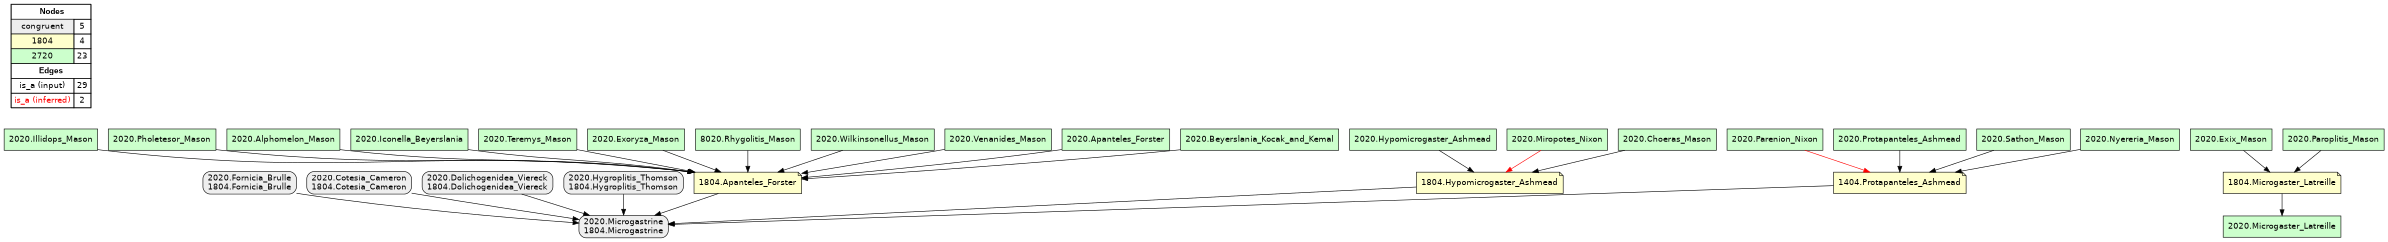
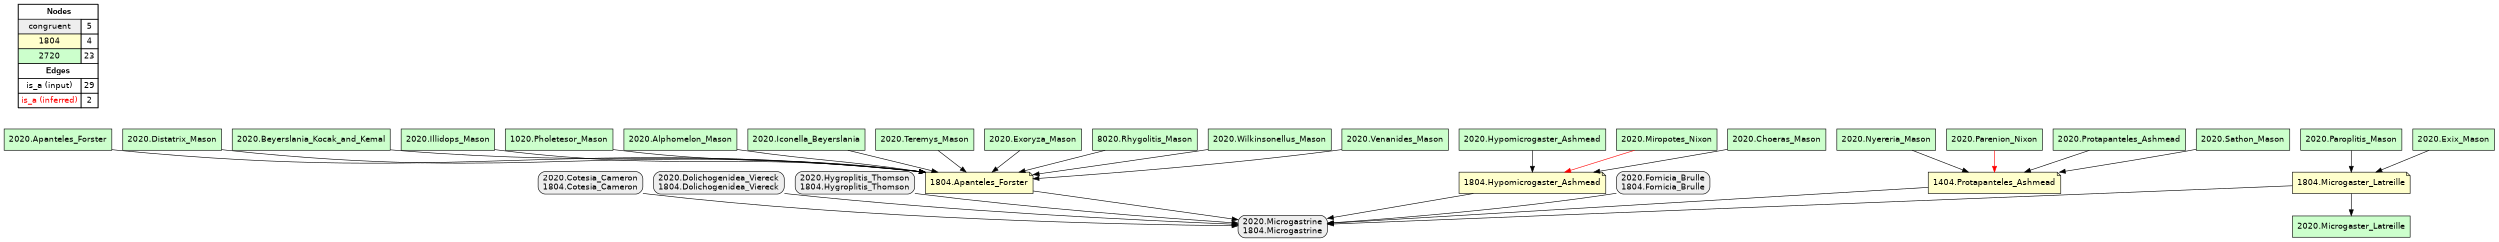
  digraph {
    rankdir=TB
    node [fillcolor="#CCFFCC" fontname=helvetica shape=box style=filled]
    edge [arrowhead=normal color="#000000" constraint=true penwidth=1 style=solid]
    n1 [fillcolor=white label=<   <TABLE BORDER="0" CELLBORDER="1" CELLSPACING="0" CELLPADDING="4">  <TR> <TD COLSPAN="2"><font face="Arial Black"> Nodes</font></TD> </TR>  <TR>   <TD bgcolor="#EEEEEE" fontname="helvetica">congruent</TD>   <TD>5</TD>   </TR>  <TR>   <TD bgcolor="#FFFFCC" fontname="helvetica">1804</TD>   <TD>4</TD>   </TR>  <TR>   <TD bgcolor="#CCFFCC" fontname="helvetica">2720</TD>   <TD>23</TD>   </TR>  <TR> <TD COLSPAN="2"><font face = "Arial Black"> Edges </font></TD> </TR>  <TR>   <TD><font color ="#000000">is_a (input)</font></TD><TD>29</TD> </TR> <TR>   <TD><font color ="#FF0000">is_a (inferred)</font></TD><TD>2</TD> </TR> </TABLE>   > margin=0]
    "2020.Fornicia_Brulle\n1804.Fornicia_Brulle" [fillcolor="#EEEEEE" style="filled,rounded"]
    "2020.Microgastrine\n1804.Microgastrine" [fillcolor="#EEEEEE" style="filled,rounded"]
    "2020.Cotesia_Cameron\n1804.Cotesia_Cameron" [fillcolor="#EEEEEE" style="filled,rounded"]
    "2020.Dolichogenidea_Viereck\n1804.Dolichogenidea_Viereck" [fillcolor="#EEEEEE" style="filled,rounded"]
    "2020.Hygroplitis_Thomson\n1804.Hygroplitis_Thomson" [fillcolor="#EEEEEE" style="filled,rounded"]
    "1804.Apanteles_Forster" [fillcolor="#FFFFCC" shape=note]
    "1804.Hypomicrogaster_Ashmead" [fillcolor="#FFFFCC" shape=note]
    "1804.Microgaster_Latreille" [fillcolor="#FFFFCC" shape=note]
    "2020.Microgaster_Latreille"
    n11 [fillcolor="#FFFFCC" label="1404.Protapanteles_Ashmead" shape=note]
    "2020.Parenion_Nixon"
    "2020.Hypomicrogaster_Ashmead"
    "2020.Illidops_Mason"
    "2020.Exix_Mason"
-   "2020.Pholetesor_Mason"
+   "2020.Pholetesor_Mason" [label="1020.Pholetesor_Mason"]
    "2020.Alphomelon_Mason"
    n18 [label="2020.Iconella_Beyerslania"]
    "2020.Teremys_Mason"
    "2020.Exoryza_Mason"
    "2020.Miropotes_Nixon"
    "2020.Protapanteles_Ashmead"
    "2020.Choeras_Mason"
    "2020.Sathon_Mason"
    n25 [label="8020.Rhygolitis_Mason"]
    "2020.Paroplitis_Mason"
    "2020.Nyereria_Mason"
    "2020.Wilkinsonellus_Mason"
    "2020.Venanides_Mason"
    "2020.Apanteles_Forster"
+   "2020.Distatrix_Mason"
    "2020.Beyerslania_Kocak_and_Kemal"
    subgraph sub_1 {
      rank=source
      n1
    }
    "2020.Fornicia_Brulle\n1804.Fornicia_Brulle" -> "2020.Microgastrine\n1804.Microgastrine"
    "2020.Cotesia_Cameron\n1804.Cotesia_Cameron" -> "2020.Microgastrine\n1804.Microgastrine"
    "2020.Dolichogenidea_Viereck\n1804.Dolichogenidea_Viereck" -> "2020.Microgastrine\n1804.Microgastrine"
    "2020.Hygroplitis_Thomson\n1804.Hygroplitis_Thomson" -> "2020.Microgastrine\n1804.Microgastrine"
    "1804.Apanteles_Forster" -> "2020.Microgastrine\n1804.Microgastrine"
    "1804.Hypomicrogaster_Ashmead" -> "2020.Microgastrine\n1804.Microgastrine"
+   "1804.Microgaster_Latreille" -> "2020.Microgastrine\n1804.Microgastrine"
    "1804.Microgaster_Latreille" -> "2020.Microgaster_Latreille"
    n11 -> "2020.Microgastrine\n1804.Microgastrine"
    "2020.Parenion_Nixon" -> n11 [color="#FF0000"]
    "2020.Hypomicrogaster_Ashmead" -> "1804.Hypomicrogaster_Ashmead"
    "2020.Illidops_Mason" -> "1804.Apanteles_Forster"
    "2020.Exix_Mason" -> "1804.Microgaster_Latreille"
    "2020.Pholetesor_Mason" -> "1804.Apanteles_Forster"
    "2020.Alphomelon_Mason" -> "1804.Apanteles_Forster"
    n18 -> "1804.Apanteles_Forster"
    "2020.Teremys_Mason" -> "1804.Apanteles_Forster"
    "2020.Exoryza_Mason" -> "1804.Apanteles_Forster"
    "2020.Miropotes_Nixon" -> "1804.Hypomicrogaster_Ashmead" [color="#FF0000"]
    "2020.Protapanteles_Ashmead" -> n11
    "2020.Choeras_Mason" -> "1804.Hypomicrogaster_Ashmead"
    "2020.Sathon_Mason" -> n11
    n25 -> "1804.Apanteles_Forster"
    "2020.Paroplitis_Mason" -> "1804.Microgaster_Latreille"
    "2020.Nyereria_Mason" -> n11
    "2020.Wilkinsonellus_Mason" -> "1804.Apanteles_Forster"
    "2020.Venanides_Mason" -> "1804.Apanteles_Forster"
    "2020.Apanteles_Forster" -> "1804.Apanteles_Forster"
+   "2020.Distatrix_Mason" -> "1804.Apanteles_Forster"
    "2020.Beyerslania_Kocak_and_Kemal" -> "1804.Apanteles_Forster"
  }
